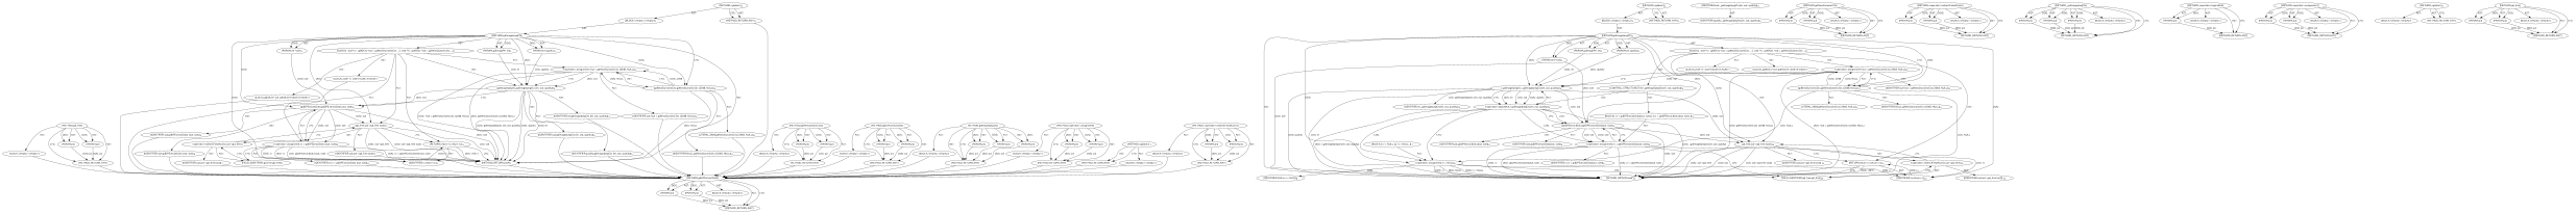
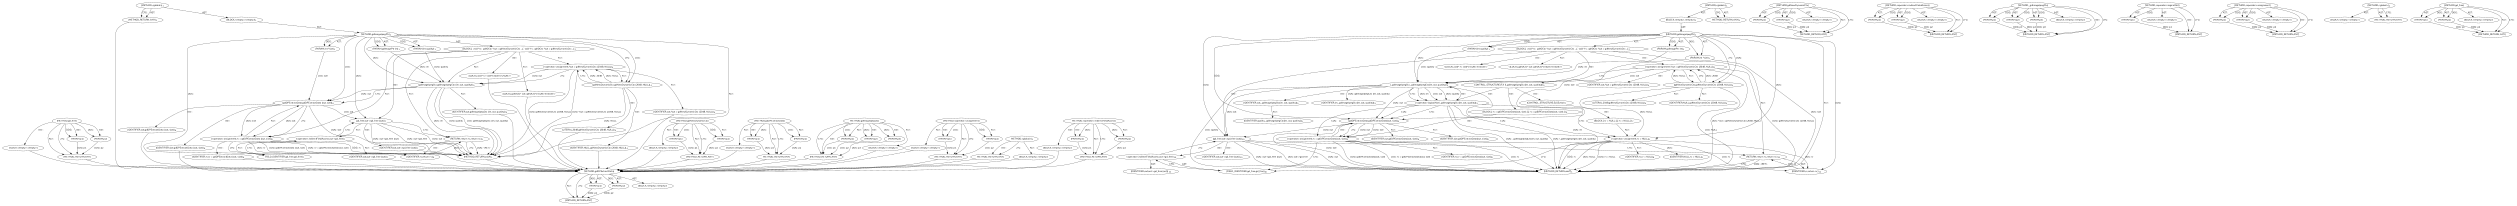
  digraph {
    fontname=Nunito
    node [fontname=Nunito]
    edge [fontname=Nunito]
    n1 [label=<(METHOD,gd_free)>]
    n2 [label=<(PARAM,p1)>]
    n3 [label=<(PARAM,p2)>]
    n4 [label=<(BLOCK,&lt;empty&gt;,&lt;empty&gt;)>]
    n5 [label=<(METHOD_RETURN,ANY)>]
    n6 [label=<(METHOD,gdDPExtractData)>]
    n7 [label=<(PARAM,p1)>]
    n8 [label=<(PARAM,p2)>]
    n9 [label=<(BLOCK,&lt;empty&gt;,&lt;empty&gt;)>]
    n10 [label=<(METHOD_RETURN,ANY)>]
    n11 [label=<(METHOD,&lt;global&gt;)<SUB>1</SUB>>]
    n12 [label=<(BLOCK,&lt;empty&gt;,&lt;empty&gt;)<SUB>1</SUB>>]
    n13 [label=<(METHOD_RETURN,ANY)<SUB>1</SUB>>]
    n14 [label=<(METHOD,gdImageJpegPtr)<SUB>1</SUB>>]
    n15 [label=<(PARAM,gdImagePtr im)<SUB>1</SUB>>]
    n16 [label=<(PARAM,int *size)<SUB>1</SUB>>]
    n17 [label=<(PARAM,int quality)<SUB>1</SUB>>]
    n18 [label=<(BLOCK,{  	void *rv;  	gdIOCtx *out = gdNewDynamicCtx ...,{  	void *rv;  	gdIOCtx *out = gdNewDynamicCtx ...)<SUB>2</SUB>>]
    n19 [label=<(gdNewDynamicCtx,gdNewDynamicCtx (2048, NULL))<SUB>4</SUB>>]
    n20 [label=<(gdImageJpegCtx,gdImageJpegCtx (im, out, quality))<SUB>5</SUB>>]
    n21 [label=<(gdDPExtractData,gdDPExtractData (out, size))<SUB>6</SUB>>]
    n22 [label=<(gd_free,out-&gt;gd_free (out))<SUB>7</SUB>>]
    n23 [label=<(IDENTIFIER,rv,return rv;)<SUB>9</SUB>>]
    n24 [label=<(METHOD_RETURN,void*)<SUB>1</SUB>>]
    n25 [label="<(LOCAL,void* rv: void*)<SUB>3</SUB>>"]
    n26 [label="<(LOCAL,gdIOCtx* out: gdIOCtx*)<SUB>4</SUB>>"]
    n27 [label=<(&lt;operator&gt;.assignment,*out = gdNewDynamicCtx (2048, NULL))<SUB>4</SUB>>]
    n28 [label=<(&lt;operator&gt;.assignment,rv = gdDPExtractData (out, size))<SUB>6</SUB>>]
    n29 [label=<(RETURN,return rv;,return rv;)<SUB>9</SUB>>]
    n30 [label=<(LITERAL,2048,gdNewDynamicCtx (2048, NULL))<SUB>4</SUB>>]
    n31 [label=<(IDENTIFIER,NULL,gdNewDynamicCtx (2048, NULL))<SUB>4</SUB>>]
-   n32 [label=<(IDENTIFIER,im,gdImageJpegCtx (im, out, quality))<SUB>5</SUB>>]
    n33 [label=<(IDENTIFIER,out,gdImageJpegCtx (im, out, quality))<SUB>5</SUB>>]
-   n34 [label=<(IDENTIFIER,quality,gdImageJpegCtx (im, out, quality))<SUB>5</SUB>>]
    n35 [label=<(IDENTIFIER,out,gdDPExtractData (out, size))<SUB>6</SUB>>]
    n36 [label=<(IDENTIFIER,size,gdDPExtractData (out, size))<SUB>6</SUB>>]
    n37 [label=<(&lt;operator&gt;.indirectFieldAccess,out-&gt;gd_free)<SUB>7</SUB>>]
    n38 [label=<(IDENTIFIER,out,out-&gt;gd_free (out))<SUB>7</SUB>>]
    n39 [label=<(IDENTIFIER,out,*out = gdNewDynamicCtx (2048, NULL))<SUB>4</SUB>>]
    n40 [label=<(IDENTIFIER,rv,rv = gdDPExtractData (out, size))<SUB>6</SUB>>]
    n41 [label=<(FIELD_IDENTIFIER,gd_free,gd_free)<SUB>7</SUB>>]
    n42 [label=<(IDENTIFIER,out,out-&gt;gd_free (out))<SUB>7</SUB>>]
    n43 [label=<(METHOD,gdNewDynamicCtx)>]
    n44 [label=<(PARAM,p1)>]
    n45 [label=<(PARAM,p2)>]
    n46 [label=<(BLOCK,&lt;empty&gt;,&lt;empty&gt;)>]
    n47 [label=<(METHOD_RETURN,ANY)>]
    n48 [label=<(METHOD,gdDPExtractData)>]
    n49 [label=<(PARAM,p1)>]
    n50 [label=<(PARAM,p2)>]
    n51 [label=<(BLOCK,&lt;empty&gt;,&lt;empty&gt;)>]
    n52 [label=<(METHOD_RETURN,ANY)>]
    n53 [label=<(METHOD,gdImageJpegCtx)>]
    n54 [label=<(PARAM,p1)>]
    n55 [label=<(PARAM,p2)>]
    n56 [label=<(PARAM,p3)>]
    n57 [label=<(BLOCK,&lt;empty&gt;,&lt;empty&gt;)>]
    n58 [label=<(METHOD_RETURN,ANY)>]
    n59 [label=<(METHOD,&lt;operator&gt;.assignment)>]
    n60 [label=<(PARAM,p1)>]
    n61 [label=<(PARAM,p2)>]
    n62 [label=<(BLOCK,&lt;empty&gt;,&lt;empty&gt;)>]
    n63 [label=<(METHOD_RETURN,ANY)>]
    n64 [label=<(METHOD,&lt;global&gt;)<SUB>1</SUB>>]
    n65 [label=<(BLOCK,&lt;empty&gt;,&lt;empty&gt;)>]
    n66 [label=<(METHOD_RETURN,ANY)>]
    n67 [label=<(METHOD,&lt;operator&gt;.indirectFieldAccess)>]
    n68 [label=<(PARAM,p1)>]
    n69 [label=<(PARAM,p2)>]
    n70 [label=<(BLOCK,&lt;empty&gt;,&lt;empty&gt;)>]
    n71 [label=<(METHOD_RETURN,ANY)>]
    n72 [label=<(METHOD,&lt;global&gt;)<SUB>1</SUB>>]
    n73 [label=<(BLOCK,&lt;empty&gt;,&lt;empty&gt;)<SUB>1</SUB>>]
    n74 [label=<(METHOD_RETURN,ANY)<SUB>1</SUB>>]
    n75 [label=<(METHOD,gdImageJpegPtr)<SUB>1</SUB>>]
    n76 [label=<(PARAM,gdImagePtr im)<SUB>1</SUB>>]
    n77 [label=<(PARAM,int *size)<SUB>1</SUB>>]
    n78 [label=<(PARAM,int quality)<SUB>1</SUB>>]
    n79 [label=<(BLOCK,{  	void *rv;  	gdIOCtx *out = gdNewDynamicCtx ...,{  	void *rv;  	gdIOCtx *out = gdNewDynamicCtx ...)<SUB>2</SUB>>]
    n80 [label=<(gdNewDynamicCtx,gdNewDynamicCtx (2048, NULL))<SUB>4</SUB>>]
    n81 [label=<(_gdImageJpegCtx,_gdImageJpegCtx(im, out, quality))<SUB>5</SUB>>]
    n82 [label=<(gdDPExtractData,gdDPExtractData(out, size))<SUB>6</SUB>>]
    n83 [label=<(&lt;operator&gt;.assignment,rv = NULL)<SUB>8</SUB>>]
    n84 [label=<(gd_free,out-&gt;gd_free (out))<SUB>10</SUB>>]
    n85 [label=<(IDENTIFIER,rv,return rv;)<SUB>12</SUB>>]
    n86 [label=<(METHOD_RETURN,void*)<SUB>1</SUB>>]
    n87 [label="<(LOCAL,void* rv: void*)<SUB>3</SUB>>"]
    n88 [label="<(LOCAL,gdIOCtx* out: gdIOCtx*)<SUB>4</SUB>>"]
    n89 [label=<(&lt;operator&gt;.assignment,*out = gdNewDynamicCtx (2048, NULL))<SUB>4</SUB>>]
    n90 [label=<(CONTROL_STRUCTURE,IF,if (!_gdImageJpegCtx(im, out, quality)))<SUB>5</SUB>>]
    n91 [label=<(RETURN,return rv;,return rv;)<SUB>12</SUB>>]
    n92 [label=<(LITERAL,2048,gdNewDynamicCtx (2048, NULL))<SUB>4</SUB>>]
    n93 [label=<(IDENTIFIER,NULL,gdNewDynamicCtx (2048, NULL))<SUB>4</SUB>>]
    n94 [label=<(&lt;operator&gt;.logicalNot,!_gdImageJpegCtx(im, out, quality))<SUB>5</SUB>>]
    n95 [label=<(IDENTIFIER,im,_gdImageJpegCtx(im, out, quality))<SUB>5</SUB>>]
    n96 [label=<(IDENTIFIER,out,_gdImageJpegCtx(im, out, quality))<SUB>5</SUB>>]
    n97 [label=<(&lt;operator&gt;.assignment,rv = gdDPExtractData(out, size))<SUB>6</SUB>>]
    n98 [label=<(IDENTIFIER,out,gdDPExtractData(out, size))<SUB>6</SUB>>]
    n99 [label=<(IDENTIFIER,size,gdDPExtractData(out, size))<SUB>6</SUB>>]
    n100 [label=<(FIELD_IDENTIFIER,gd_free,gd_free)<SUB>10</SUB>>]
+   n101 [label=<(IDENTIFIER,rv,rv = NULL)<SUB>8</SUB>>]
    n102 [label=<(IDENTIFIER,NULL,rv = NULL)<SUB>8</SUB>>]
    n103 [label=<(&lt;operator&gt;.indirectFieldAccess,out-&gt;gd_free)<SUB>10</SUB>>]
    n104 [label=<(IDENTIFIER,out,out-&gt;gd_free (out))<SUB>10</SUB>>]
    n105 [label=<(IDENTIFIER,out,*out = gdNewDynamicCtx (2048, NULL))<SUB>4</SUB>>]
    n106 [label=<(BLOCK,{ 		rv = gdDPExtractData(out, size); 	},{ 		rv = gdDPExtractData(out, size); 	})<SUB>5</SUB>>]
+   n107 [label=<(CONTROL_STRUCTURE,ELSE,else)<SUB>7</SUB>>]
    n108 [label=<(BLOCK,{ 		rv = NULL; 	},{ 		rv = NULL; 	})<SUB>7</SUB>>]
    n109 [label=<(IDENTIFIER,rv,rv = gdDPExtractData(out, size))<SUB>6</SUB>>]
    n110 [label=<(IDENTIFIER,quality,_gdImageJpegCtx(im, out, quality))<SUB>5</SUB>>]
    n111 [label=<(IDENTIFIER,out,out-&gt;gd_free (out))<SUB>10</SUB>>]
    n112 [label=<(METHOD,gdNewDynamicCtx)>]
    n113 [label=<(PARAM,p1)>]
    n114 [label=<(PARAM,p2)>]
    n115 [label=<(BLOCK,&lt;empty&gt;,&lt;empty&gt;)>]
    n116 [label=<(METHOD_RETURN,ANY)>]
    n117 [label=<(METHOD,&lt;operator&gt;.indirectFieldAccess)>]
    n118 [label=<(PARAM,p1)>]
    n119 [label=<(PARAM,p2)>]
    n120 [label=<(BLOCK,&lt;empty&gt;,&lt;empty&gt;)>]
    n121 [label=<(METHOD_RETURN,ANY)>]
    n122 [label=<(METHOD,_gdImageJpegCtx)>]
    n123 [label=<(PARAM,p1)>]
    n124 [label=<(PARAM,p2)>]
    n125 [label=<(PARAM,p3)>]
    n126 [label=<(BLOCK,&lt;empty&gt;,&lt;empty&gt;)>]
    n127 [label=<(METHOD_RETURN,ANY)>]
    n128 [label=<(METHOD,&lt;operator&gt;.logicalNot)>]
    n129 [label=<(PARAM,p1)>]
    n130 [label=<(BLOCK,&lt;empty&gt;,&lt;empty&gt;)>]
    n131 [label=<(METHOD_RETURN,ANY)>]
    n132 [label=<(METHOD,&lt;operator&gt;.assignment)>]
    n133 [label=<(PARAM,p1)>]
    n134 [label=<(PARAM,p2)>]
    n135 [label=<(BLOCK,&lt;empty&gt;,&lt;empty&gt;)>]
    n136 [label=<(METHOD_RETURN,ANY)>]
    n137 [label=<(METHOD,&lt;global&gt;)<SUB>1</SUB>>]
    n138 [label=<(BLOCK,&lt;empty&gt;,&lt;empty&gt;)>]
    n139 [label=<(METHOD_RETURN,ANY)>]
    n140 [label=<(METHOD,gd_free)>]
    n141 [label=<(PARAM,p1)>]
    n142 [label=<(PARAM,p2)>]
    n143 [label=<(BLOCK,&lt;empty&gt;,&lt;empty&gt;)>]
    n144 [label=<(METHOD_RETURN,ANY)>]
    n1 -> n2 [label="AST: "]
    n1 -> n2 [label="DDG: "]
    n1 -> n3 [label="AST: "]
    n1 -> n3 [label="DDG: "]
    n1 -> n4 [label="AST: "]
    n1 -> n5 [label="AST: "]
    n1 -> n5 [label="CFG: "]
    n2 -> n5 [label="DDG: p1"]
    n3 -> n5 [label="DDG: p2"]
    n4 -> n6
    n5 -> n6
    n6 -> n7 [label="AST: "]
    n6 -> n7 [label="DDG: "]
    n6 -> n8 [label="AST: "]
    n6 -> n8 [label="DDG: "]
    n6 -> n9 [label="AST: "]
    n6 -> n10 [label="AST: "]
    n6 -> n10 [label="CFG: "]
    n7 -> n10 [label="DDG: p1"]
    n8 -> n10 [label="DDG: p2"]
    n11 -> n12 [label="AST: "]
    n11 -> n13 [label="AST: "]
    n11 -> n13 [label="CFG: "]
    n12 -> n14 [label="AST: "]
    n13 -> n6
    n14 -> n15 [label="AST: "]
    n14 -> n15 [label="DDG: "]
    n14 -> n16 [label="AST: "]
    n14 -> n16 [label="DDG: "]
    n14 -> n17 [label="AST: "]
    n14 -> n17 [label="DDG: "]
    n14 -> n18 [label="AST: "]
    n14 -> n19 [label="CFG: "]
    n14 -> n19 [label="DDG: "]
    n14 -> n20 [label="DDG: "]
    n14 -> n21 [label="DDG: "]
    n14 -> n22 [label="DDG: "]
    n14 -> n23 [label="DDG: "]
    n14 -> n24 [label="AST: "]
    n15 -> n20 [label="DDG: im"]
    n16 -> n21 [label="DDG: size"]
    n17 -> n20 [label="DDG: quality"]
    n18 -> n20 [label="AST: "]
    n18 -> n22 [label="AST: "]
    n18 -> n25 [label="AST: "]
    n18 -> n26 [label="AST: "]
    n18 -> n27 [label="AST: "]
    n18 -> n28 [label="AST: "]
    n18 -> n29 [label="AST: "]
    n19 -> n24 [label="DDG: NULL"]
    n19 -> n27 [label="CFG: "]
    n19 -> n27 [label="DDG: 2048"]
    n19 -> n27 [label="DDG: NULL"]
    n19 -> n30 [label="AST: "]
    n19 -> n31 [label="AST: "]
    n20 -> n21 [label="CFG: "]
    n20 -> n21 [label="DDG: out"]
    n20 -> n24 [label="DDG: im"]
    n20 -> n24 [label="DDG: quality"]
    n20 -> n24 [label="DDG: gdImageJpegCtx (im, out, quality)"]
-   n20 -> n32 [label="AST: "]
    n20 -> n33 [label="AST: "]
-   n20 -> n34 [label="AST: "]
    n21 -> n22 [label="DDG: out"]
    n21 -> n24 [label="DDG: size"]
    n21 -> n28 [label="CFG: "]
    n21 -> n28 [label="DDG: out"]
    n21 -> n28 [label="DDG: size"]
    n21 -> n35 [label="AST: "]
    n21 -> n36 [label="AST: "]
    n22 -> n24 [label="DDG: out-&gt;gd_free"]
    n22 -> n24 [label="DDG: out"]
    n22 -> n24 [label="DDG: out-&gt;gd_free (out)"]
    n22 -> n29 [label="CFG: "]
    n22 -> n37 [label="AST: "]
    n22 -> n38 [label="AST: "]
    n23 -> n29 [label="DDG: rv"]
    n24 -> n6
    n25 -> n6
    n26 -> n6
    n27 -> n19 [label="AST: "]
    n27 -> n20 [label="CFG: "]
    n27 -> n20 [label="DDG: out"]
    n27 -> n24 [label="DDG: gdNewDynamicCtx (2048, NULL)"]
    n27 -> n24 [label="DDG: *out = gdNewDynamicCtx (2048, NULL)"]
    n27 -> n39 [label="AST: "]
    n28 -> n21 [label="AST: "]
    n28 -> n23 [label="DDG: rv"]
    n28 -> n24 [label="DDG: rv"]
    n28 -> n24 [label="DDG: gdDPExtractData (out, size)"]
    n28 -> n24 [label="DDG: rv = gdDPExtractData (out, size)"]
    n28 -> n40 [label="AST: "]
    n28 -> n41 [label="CFG: "]
    n29 -> n23 [label="AST: "]
    n29 -> n24 [label="CFG: "]
    n29 -> n24 [label="DDG: &lt;RET&gt;"]
    n30 -> n6
    n31 -> n6
-   n32 -> n6
    n33 -> n6
-   n34 -> n6
    n35 -> n6
    n36 -> n6
    n37 -> n22 [label="CFG: "]
    n37 -> n41 [label="AST: "]
    n37 -> n42 [label="AST: "]
    n38 -> n6
    n39 -> n6
    n40 -> n6
    n41 -> n37 [label="CFG: "]
    n42 -> n6
    n43 -> n44 [label="AST: "]
    n43 -> n44 [label="DDG: "]
    n43 -> n45 [label="AST: "]
    n43 -> n45 [label="DDG: "]
    n43 -> n46 [label="AST: "]
    n43 -> n47 [label="AST: "]
    n43 -> n47 [label="CFG: "]
    n44 -> n47 [label="DDG: p1"]
    n45 -> n47 [label="DDG: p2"]
    n46 -> n6
    n47 -> n6
    n48 -> n49 [label="AST: "]
    n48 -> n49 [label="DDG: "]
    n48 -> n50 [label="AST: "]
    n48 -> n50 [label="DDG: "]
    n48 -> n51 [label="AST: "]
    n48 -> n52 [label="AST: "]
    n48 -> n52 [label="CFG: "]
    n49 -> n52 [label="DDG: p1"]
    n50 -> n52 [label="DDG: p2"]
    n51 -> n6
    n52 -> n6
    n53 -> n54 [label="AST: "]
    n53 -> n54 [label="DDG: "]
    n53 -> n55 [label="AST: "]
    n53 -> n55 [label="DDG: "]
    n53 -> n56 [label="AST: "]
    n53 -> n56 [label="DDG: "]
    n53 -> n57 [label="AST: "]
    n53 -> n58 [label="AST: "]
    n53 -> n58 [label="CFG: "]
    n54 -> n58 [label="DDG: p1"]
    n55 -> n58 [label="DDG: p2"]
    n56 -> n58 [label="DDG: p3"]
    n57 -> n6
    n58 -> n6
    n59 -> n60 [label="AST: "]
    n59 -> n60 [label="DDG: "]
    n59 -> n61 [label="AST: "]
    n59 -> n61 [label="DDG: "]
    n59 -> n62 [label="AST: "]
    n59 -> n63 [label="AST: "]
    n59 -> n63 [label="CFG: "]
    n60 -> n63 [label="DDG: p1"]
    n61 -> n63 [label="DDG: p2"]
    n62 -> n6
    n63 -> n6
    n64 -> n65 [label="AST: "]
    n64 -> n66 [label="AST: "]
    n64 -> n66 [label="CFG: "]
    n65 -> n6
    n66 -> n6
    n67 -> n68 [label="AST: "]
    n67 -> n68 [label="DDG: "]
    n67 -> n69 [label="AST: "]
    n67 -> n69 [label="DDG: "]
    n67 -> n70 [label="AST: "]
    n67 -> n71 [label="AST: "]
    n67 -> n71 [label="CFG: "]
    n68 -> n71 [label="DDG: p1"]
    n69 -> n71 [label="DDG: p2"]
    n70 -> n6
    n71 -> n6
    n72 -> n73 [label="AST: "]
    n72 -> n74 [label="AST: "]
    n72 -> n74 [label="CFG: "]
    n73 -> n75 [label="AST: "]
    n75 -> n76 [label="AST: "]
    n75 -> n76 [label="DDG: "]
    n75 -> n77 [label="AST: "]
    n75 -> n77 [label="DDG: "]
    n75 -> n78 [label="AST: "]
    n75 -> n78 [label="DDG: "]
    n75 -> n79 [label="AST: "]
    n75 -> n80 [label="CFG: "]
    n75 -> n80 [label="DDG: "]
    n75 -> n81 [label="DDG: "]
    n75 -> n82 [label="DDG: "]
    n75 -> n83 [label="DDG: "]
    n75 -> n84 [label="DDG: "]
    n75 -> n85 [label="DDG: "]
    n75 -> n86 [label="AST: "]
    n76 -> n81 [label="DDG: im"]
    n77 -> n82 [label="DDG: size"]
    n77 -> n86 [label="DDG: size"]
    n78 -> n81 [label="DDG: quality"]
    n79 -> n84 [label="AST: "]
    n79 -> n87 [label="AST: "]
    n79 -> n88 [label="AST: "]
    n79 -> n89 [label="AST: "]
    n79 -> n90 [label="AST: "]
    n79 -> n91 [label="AST: "]
    n80 -> n83 [label="DDG: NULL"]
    n80 -> n86 [label="DDG: NULL"]
    n80 -> n89 [label="CFG: "]
    n80 -> n89 [label="DDG: 2048"]
    n80 -> n89 [label="DDG: NULL"]
    n80 -> n92 [label="AST: "]
    n80 -> n93 [label="AST: "]
    n81 -> n82 [label="DDG: out"]
    n81 -> n84 [label="DDG: out"]
    n81 -> n86 [label="DDG: im"]
    n81 -> n86 [label="DDG: quality"]
    n81 -> n94 [label="CFG: "]
    n81 -> n94 [label="DDG: im"]
    n81 -> n94 [label="DDG: out"]
    n81 -> n94 [label="DDG: quality"]
    n81 -> n95 [label="DDG: gdImageJpegCtx (im, out, quality)"]
+   n81 -> n96 [label="AST: "]
    n82 -> n84 [label="DDG: out"]
    n82 -> n86 [label="DDG: size"]
    n82 -> n97 [label="CFG: "]
    n82 -> n97 [label="DDG: out"]
    n82 -> n97 [label="DDG: size"]
    n82 -> n98 [label="AST: "]
    n82 -> n99 [label="AST: "]
    n83 -> n85 [label="DDG: rv"]
    n83 -> n86 [label="DDG: rv"]
    n83 -> n86 [label="DDG: NULL"]
    n83 -> n86 [label="DDG: rv = NULL"]
    n83 -> n100 [label="CFG: "]
+   n83 -> n101 [label="AST: "]
    n83 -> n102 [label="DDG: "]
    n84 -> n86 [label="DDG: out-&gt;gd_free"]
    n84 -> n86 [label="DDG: out"]
    n84 -> n86 [label="DDG: out-&gt;gd_free (out)"]
    n84 -> n91 [label="CFG: "]
    n84 -> n103 [label="AST: "]
    n84 -> n104 [label="AST: "]
    n85 -> n91 [label="DDG: rv"]
    n89 -> n80 [label="AST: "]
    n89 -> n81 [label="CFG: "]
    n89 -> n81 [label="DDG: out"]
    n89 -> n86 [label="DDG: gdNewDynamicCtx (2048, NULL)"]
    n89 -> n86 [label="DDG: *out = gdNewDynamicCtx (2048, NULL)"]
    n89 -> n105 [label="AST: "]
    n90 -> n94 [label="AST: "]
    n90 -> n106 [label="AST: "]
+   n90 -> n107 [label="AST: "]
    n91 -> n85 [label="AST: "]
    n91 -> n86 [label="CFG: "]
    n91 -> n86 [label="DDG: &lt;RET&gt;"]
    n94 -> n81 [label="AST: "]
    n94 -> n82 [label="CFG: "]
    n94 -> n82 [label="CDG: "]
    n94 -> n83 [label="CFG: "]
    n94 -> n83 [label="CDG: "]
    n94 -> n86 [label="DDG: _gdImageJpegCtx(im, out, quality)"]
    n94 -> n86 [label="DDG: !_gdImageJpegCtx(im, out, quality)"]
    n94 -> n97 [label="CDG: "]
    n96 -> n110 [label="AST: "]
    n97 -> n82 [label="AST: "]
    n97 -> n85 [label="DDG: rv"]
    n97 -> n86 [label="DDG: rv"]
    n97 -> n86 [label="DDG: gdDPExtractData(out, size)"]
    n97 -> n86 [label="DDG: rv = gdDPExtractData(out, size)"]
    n97 -> n100 [label="CFG: "]
    n97 -> n109 [label="AST: "]
    n100 -> n103 [label="CFG: "]
    n103 -> n84 [label="CFG: "]
    n103 -> n100 [label="AST: "]
    n103 -> n111 [label="AST: "]
    n106 -> n97 [label="AST: "]
+   n107 -> n108 [label="AST: "]
    n108 -> n83 [label="AST: "]
    n112 -> n113 [label="AST: "]
    n112 -> n113 [label="DDG: "]
    n112 -> n114 [label="AST: "]
    n112 -> n114 [label="DDG: "]
    n112 -> n115 [label="AST: "]
    n112 -> n116 [label="AST: "]
    n112 -> n116 [label="CFG: "]
    n113 -> n116 [label="DDG: p1"]
    n114 -> n116 [label="DDG: p2"]
    n117 -> n118 [label="AST: "]
    n117 -> n118 [label="DDG: "]
    n117 -> n119 [label="AST: "]
    n117 -> n119 [label="DDG: "]
    n117 -> n120 [label="AST: "]
    n117 -> n121 [label="AST: "]
    n117 -> n121 [label="CFG: "]
    n118 -> n121 [label="DDG: p1"]
    n119 -> n121 [label="DDG: p2"]
    n122 -> n123 [label="AST: "]
    n122 -> n123 [label="DDG: "]
    n122 -> n124 [label="AST: "]
    n122 -> n124 [label="DDG: "]
    n122 -> n125 [label="AST: "]
    n122 -> n125 [label="DDG: "]
    n122 -> n126 [label="AST: "]
    n122 -> n127 [label="AST: "]
    n122 -> n127 [label="CFG: "]
    n123 -> n127 [label="DDG: p1"]
    n124 -> n127 [label="DDG: p2"]
    n125 -> n127 [label="DDG: p3"]
    n128 -> n129 [label="AST: "]
    n128 -> n129 [label="DDG: "]
    n128 -> n130 [label="AST: "]
    n128 -> n131 [label="AST: "]
    n128 -> n131 [label="CFG: "]
    n129 -> n131 [label="DDG: p1"]
    n132 -> n133 [label="AST: "]
    n132 -> n133 [label="DDG: "]
    n132 -> n134 [label="AST: "]
    n132 -> n134 [label="DDG: "]
    n132 -> n135 [label="AST: "]
    n132 -> n136 [label="AST: "]
    n132 -> n136 [label="CFG: "]
    n133 -> n136 [label="DDG: p1"]
    n134 -> n136 [label="DDG: p2"]
    n137 -> n138 [label="AST: "]
    n137 -> n139 [label="AST: "]
    n137 -> n139 [label="CFG: "]
    n140 -> n141 [label="AST: "]
    n140 -> n141 [label="DDG: "]
    n140 -> n142 [label="AST: "]
    n140 -> n142 [label="DDG: "]
    n140 -> n143 [label="AST: "]
    n140 -> n144 [label="AST: "]
    n140 -> n144 [label="CFG: "]
    n141 -> n144 [label="DDG: p1"]
    n142 -> n144 [label="DDG: p2"]
  }
